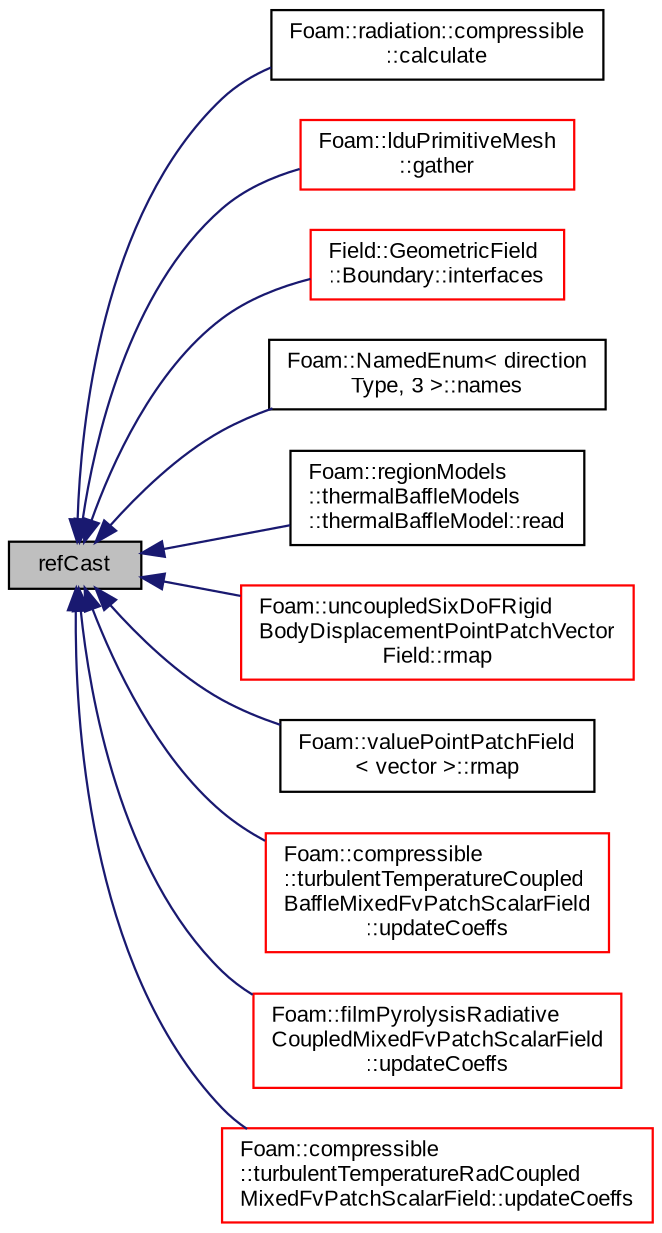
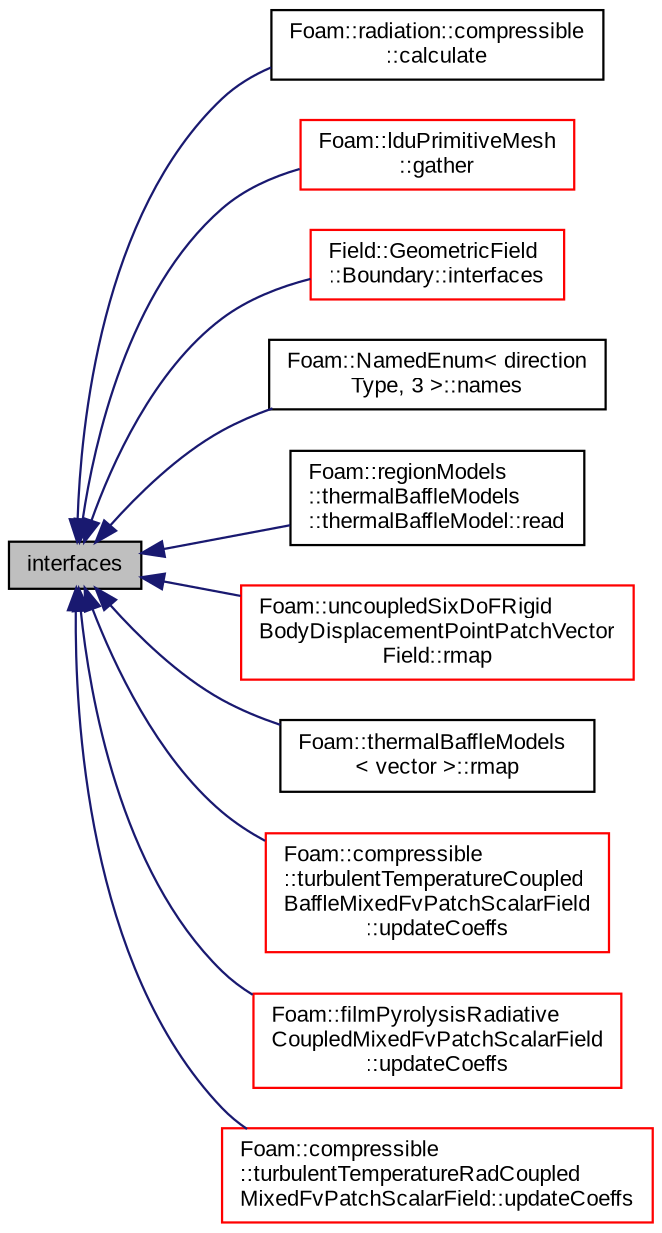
  digraph {
    fontname="Liberation Sans"
    rankdir=LR
    node [color=red fontname="Liberation Sans" fontsize=10 shape=record]
    edge [color=midnightblue dir=back fontname="Liberation Sans" fontsize=10 labelfontname=Helvetica labelfontsize=10 style=solid]
-   n1 [color=black fillcolor=grey75 fontcolor=black height=0.2 label=refCast style=filled width=0.4]
+   n1 [color=black fillcolor=grey75 fontcolor=black height=0.2 label=interfaces style=filled width=0.4]
    n2 [color=black height=0.2 label="Foam::radiation::compressible\l::calculate" width=0.4]
    n3 [height=0.2 label="Foam::lduPrimitiveMesh\l::gather" width=0.4]
    n4 [height=0.2 label="Field::GeometricField\l::Boundary::interfaces" width=0.4]
    n5 [color=black height=0.2 label="Foam::NamedEnum\< direction\lType, 3 \>::names" width=0.4]
    n6 [color=black height=0.2 label="Foam::regionModels\l::thermalBaffleModels\l::thermalBaffleModel::read" width=0.4]
    n7 [height=0.2 label="Foam::uncoupledSixDoFRigid\lBodyDisplacementPointPatchVector\lField::rmap" width=0.4]
-   n8 [color=black height=0.2 label="Foam::valuePointPatchField\l\< vector \>::rmap" width=0.4]
+   n8 [color=black height=0.2 label="Foam::thermalBaffleModels\l\< vector \>::rmap" width=0.4]
    n9 [height=0.2 label="Foam::compressible\l::turbulentTemperatureCoupled\lBaffleMixedFvPatchScalarField\l::updateCoeffs" width=0.4]
    n10 [height=0.2 label="Foam::filmPyrolysisRadiative\lCoupledMixedFvPatchScalarField\l::updateCoeffs" width=0.4]
    n11 [height=0.2 label="Foam::compressible\l::turbulentTemperatureRadCoupled\lMixedFvPatchScalarField::updateCoeffs" width=0.4]
    n1 -> n2
    n1 -> n3
    n1 -> n4
    n1 -> n5
    n1 -> n6
    n1 -> n7
    n1 -> n8
    n1 -> n9
    n1 -> n10
    n1 -> n11
  }
